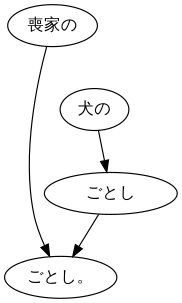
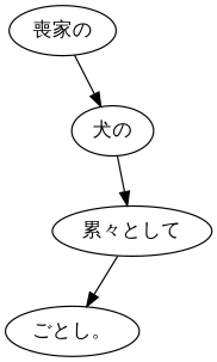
  digraph {
-   n1 [label="ごとし"]
+   n1 [label="累々として"]
    n2 [label="ごとし。"]
    n3 [label="喪家の"]
    n4 [label="犬の"]
    n1 -> n2
-   n3 -> n2
+   n3 -> n4
    n4 -> n1
  }
